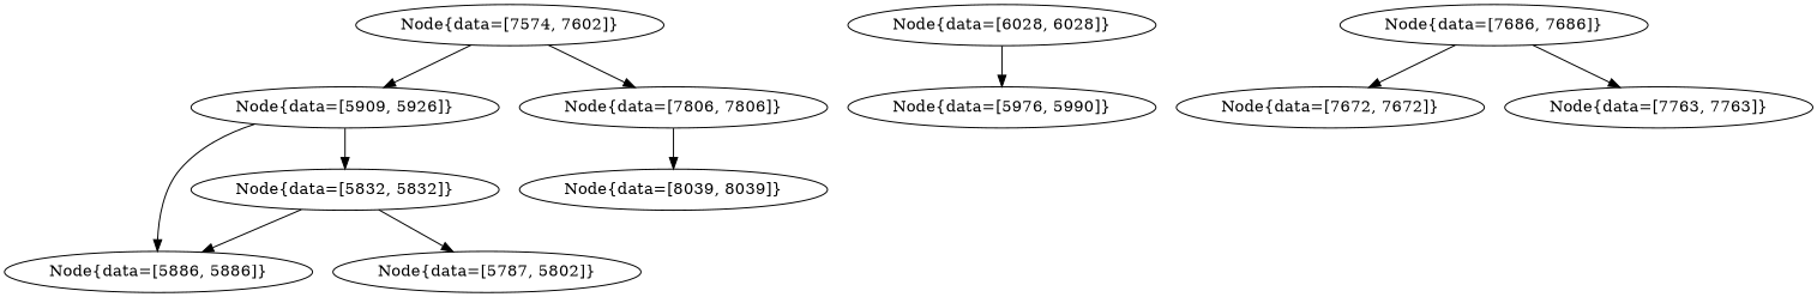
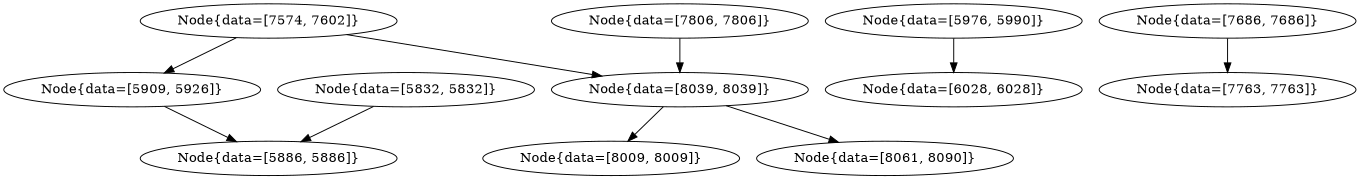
  digraph {
    n1 [label="Node{data=[7574, 7602]}"]
    n2 [label="Node{data=[5909, 5926]}"]
    n3 [label="Node{data=[7806, 7806]}"]
    n4 [label="Node{data=[5832, 5832]}"]
    n5 [label="Node{data=[5886, 5886]}"]
    n6 [label="Node{data=[8039, 8039]}"]
-   n7 [label="Node{data=[5787, 5802]}"]
    n8 [label="Node{data=[6028, 6028]}"]
    n9 [label="Node{data=[5976, 5990]}"]
    n10 [label="Node{data=[7686, 7686]}"]
-   n11 [label="Node{data=[7672, 7672]}"]
    n12 [label="Node{data=[7763, 7763]}"]
+   n13 [label="Node{data=[8009, 8009]}"]
+   n14 [label="Node{data=[8061, 8090]}"]
    n1 -> n2
-   n1 -> n3
-   n2 -> n4
+   n1 -> n6
    n2 -> n5
    n3 -> n6
    n4 -> n5
-   n4 -> n7
-   n8 -> n9
-   n10 -> n11
+   n6 -> n13
+   n6 -> n14
+   n9 -> n8
    n10 -> n12
  }
